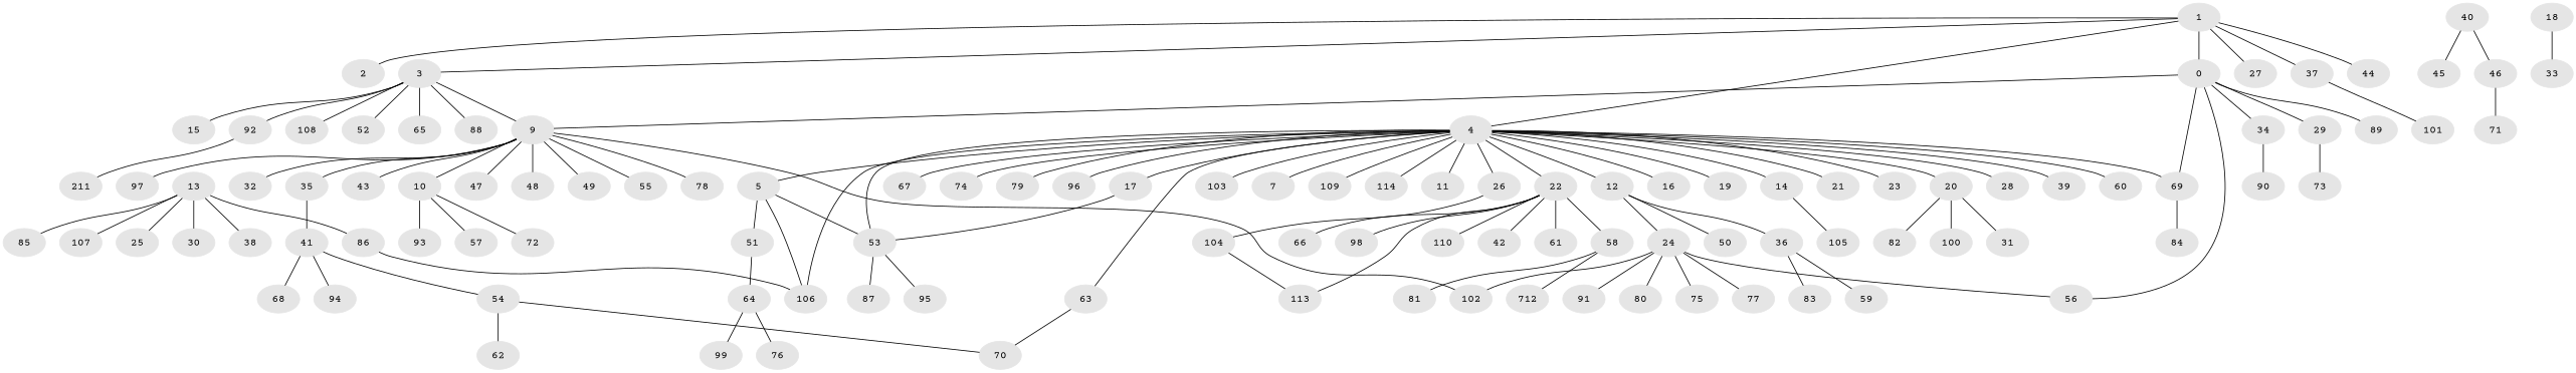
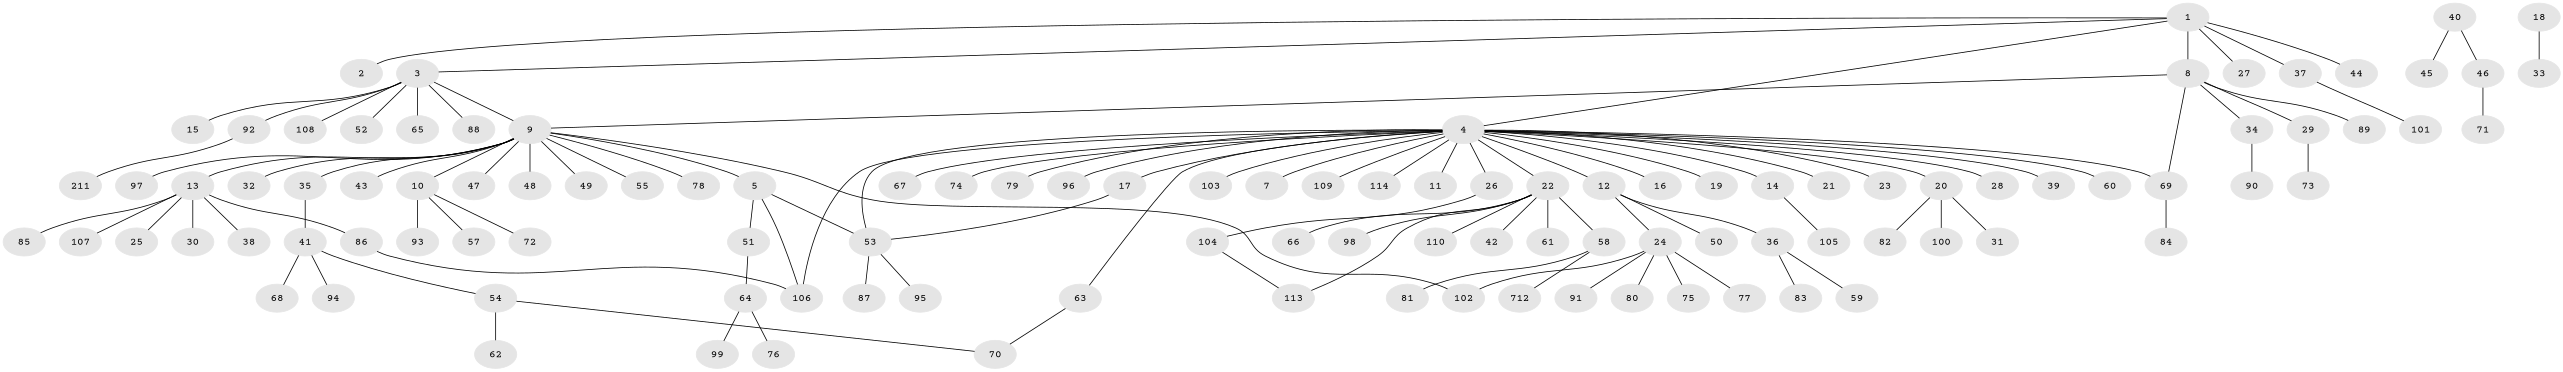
  graph {
    fontname="Courier Prime"
    node [color=gray90 fontname="Courier Prime" style=filled]
    edge [fontname="Courier Prime"]
    1
    2
    3
    4
-   8 [label=0]
+   8
    27
    37
    44
    9
    15
    52
    65
    88
    92
    108
    5
    7
    11
    12
    14
    16
    17
    19
    20
    21
    22
    23
    26
    28
    39
    53
    60
    63
    67
    69
    74
    79
    96
    103
    106
    109
    114
    29
    34
-   56
    89
    101
    10
    13
    32
    35
    43
    47
    48
    49
    55
    78
    97
    102
    n60 [label=211]
    51
    24
    36
    50
    105
    31
    82
    100
    42
    58
    61
    66
    98
    110
    113
    104
    40
    45
    46
    87
    95
    70
    84
    64
    18
    33
    73
    90
    57
    72
    93
    25
    30
    38
    85
    86
    107
    41
    80
    75
    77
    91
    59
    83
    81
    n106 [label=712]
    54
    68
    94
    71
    62
    76
    99
    1 -- 2
    1 -- 3
    1 -- 4
    1 -- 8
    1 -- 27
    1 -- 37
    1 -- 44
    3 -- 9
    3 -- 15
    3 -- 52
    3 -- 65
    3 -- 88
    3 -- 92
    3 -- 108
-   4 -- 5
+   9 -- 5
    4 -- 7
    4 -- 11
    4 -- 12
    4 -- 14
    4 -- 16
    4 -- 17
    4 -- 19
    4 -- 20
    4 -- 21
    4 -- 22
    4 -- 23
    4 -- 26
    4 -- 28
    4 -- 39
    4 -- 53
    4 -- 60
    4 -- 63
    4 -- 67
    4 -- 69
    4 -- 74
    4 -- 79
    4 -- 96
    4 -- 103
    4 -- 106
    4 -- 109
    4 -- 114
    8 -- 9
    8 -- 69
    8 -- 29
    8 -- 34
-   8 -- 56
    8 -- 89
    37 -- 101
    9 -- 10
+   9 -- 13
    9 -- 32
    9 -- 35
    9 -- 43
    9 -- 47
    9 -- 48
    9 -- 49
    9 -- 55
    9 -- 78
    9 -- 97
    9 -- 102
    92 -- n60
    5 -- 53
    5 -- 106
    5 -- 51
    12 -- 24
    12 -- 36
    12 -- 50
    14 -- 105
    17 -- 53
    20 -- 31
    20 -- 82
    20 -- 100
    22 -- 42
    22 -- 58
    22 -- 61
    22 -- 66
    22 -- 98
    22 -- 110
    22 -- 113
    26 -- 104
    53 -- 87
    53 -- 95
    63 -- 70
    69 -- 84
    29 -- 73
    34 -- 90
    10 -- 57
    10 -- 72
    10 -- 93
    13 -- 25
    13 -- 30
    13 -- 38
    13 -- 85
    13 -- 86
    13 -- 107
    35 -- 41
    51 -- 64
-   24 -- 56
    24 -- 102
    24 -- 80
    24 -- 75
    24 -- 77
    24 -- 91
    36 -- 59
    36 -- 83
    58 -- 81
    58 -- n106
    104 -- 113
    40 -- 45
    40 -- 46
    46 -- 71
    64 -- 76
    64 -- 99
    18 -- 33
    86 -- 106
    41 -- 54
    41 -- 68
    41 -- 94
    54 -- 70
    54 -- 62
  }
